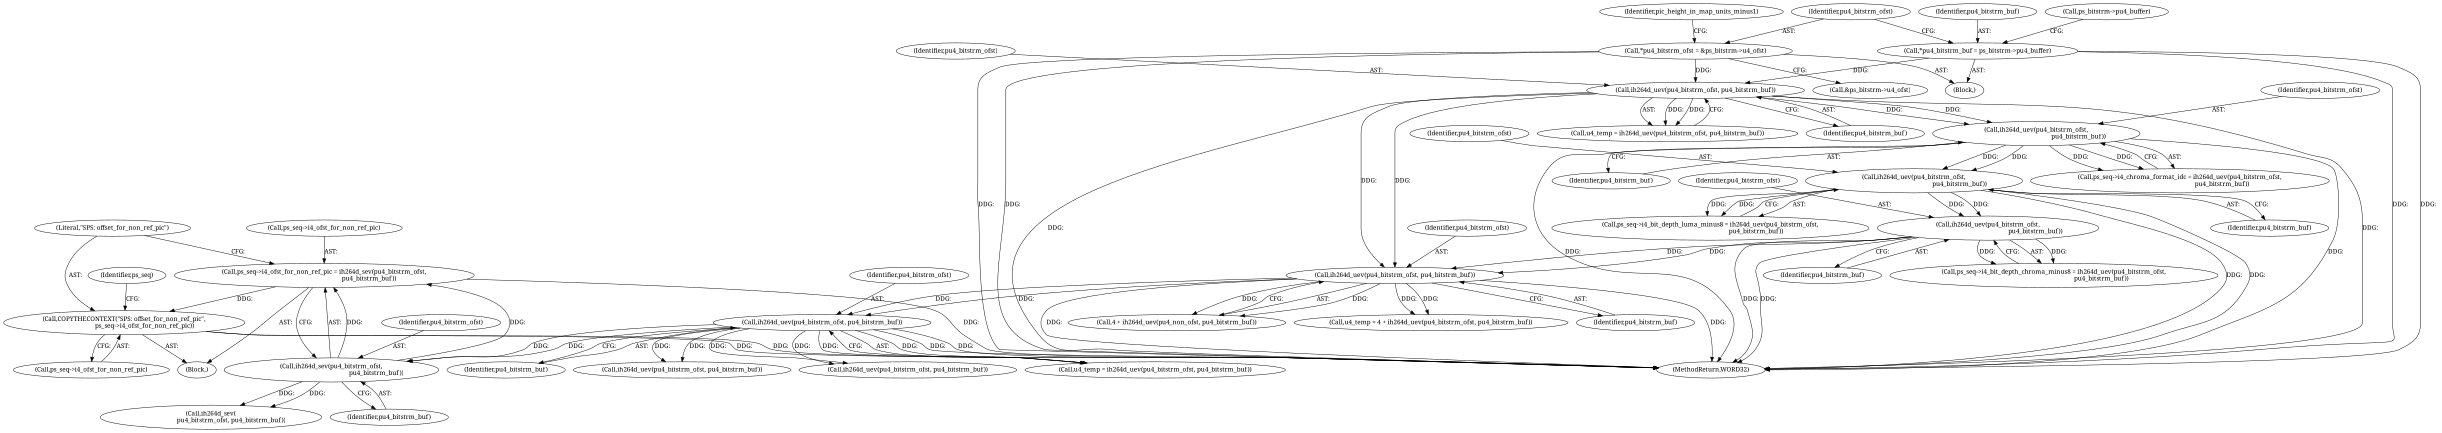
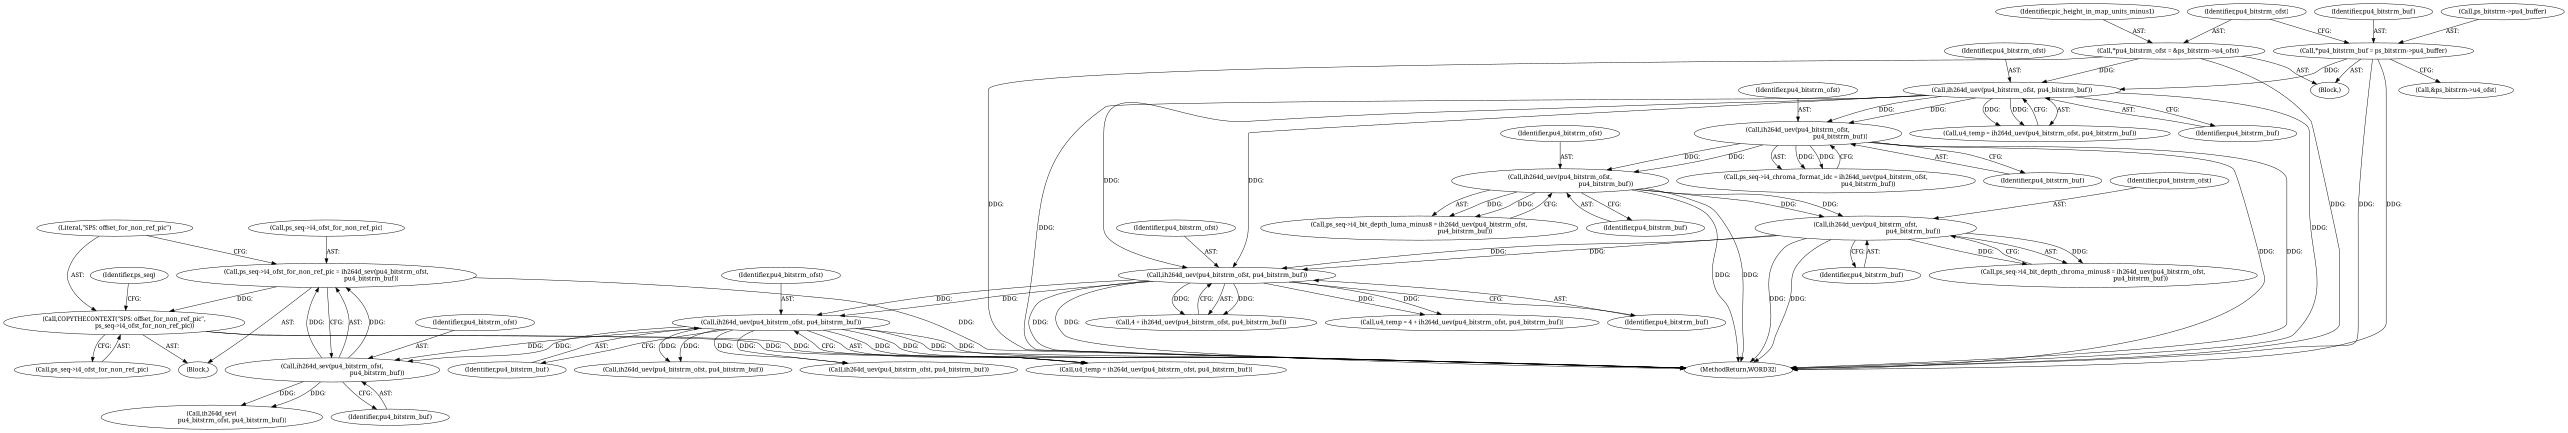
  digraph {
    fontname="Noto Serif"
    node [fontname="Noto Serif"]
    edge [fontname="Noto Serif"]
    n1 [label="(Call,ps_seq->i4_ofst_for_non_ref_pic = ih264d_sev(pu4_bitstrm_ofst,\n                                                     pu4_bitstrm_buf))"]
    n2 [label="(Call,ih264d_sev(pu4_bitstrm_ofst,\n                                                     pu4_bitstrm_buf))"]
    n3 [label="(Call,COPYTHECONTEXT(\"SPS: offset_for_non_ref_pic\",\n                        ps_seq->i4_ofst_for_non_ref_pic))"]
    n4 [label="(Block,)"]
    n5 [label="(MethodReturn,WORD32)"]
    n6 [label="(Call,ih264d_sev(\n                        pu4_bitstrm_ofst, pu4_bitstrm_buf))"]
    n7 [label="(Identifier,pu4_bitstrm_buf)"]
    n8 [label="(Call,ps_seq->i4_ofst_for_non_ref_pic)"]
    n9 [label="(Call,ih264d_uev(pu4_bitstrm_ofst, pu4_bitstrm_buf))"]
    n10 [label="(Identifier,pu4_bitstrm_buf)"]
    n11 [label="(Call,ih264d_uev(pu4_bitstrm_ofst, pu4_bitstrm_buf))"]
    n12 [label="(Call,ih264d_uev(pu4_bitstrm_ofst, pu4_bitstrm_buf))"]
    n13 [label="(Call,u4_temp = ih264d_uev(pu4_bitstrm_ofst, pu4_bitstrm_buf))"]
    n14 [label="(Call,ih264d_uev(pu4_bitstrm_ofst, pu4_bitstrm_buf))"]
-   n15 [label="(Call,4 + ih264d_uev(pu4_non_ofst, pu4_bitstrm_buf))"]
+   n15 [label="(Call,4 + ih264d_uev(pu4_bitstrm_ofst, pu4_bitstrm_buf))"]
    n16 [label="(Call,u4_temp = 4 + ih264d_uev(pu4_bitstrm_ofst, pu4_bitstrm_buf))"]
    n17 [label="(Identifier,pu4_bitstrm_buf)"]
    n18 [label="(Call,ih264d_uev(pu4_bitstrm_ofst,\n                                                        pu4_bitstrm_buf))"]
    n19 [label="(Identifier,pu4_bitstrm_buf)"]
    n20 [label="(Call,ps_seq->i4_bit_depth_chroma_minus8 = ih264d_uev(pu4_bitstrm_ofst,\n                                                        pu4_bitstrm_buf))"]
    n21 [label="(Call,ih264d_uev(pu4_bitstrm_ofst,\n                                                      pu4_bitstrm_buf))"]
    n22 [label="(Identifier,pu4_bitstrm_buf)"]
    n23 [label="(Call,ps_seq->i4_bit_depth_luma_minus8 = ih264d_uev(pu4_bitstrm_ofst,\n                                                      pu4_bitstrm_buf))"]
    n24 [label="(Call,ih264d_uev(pu4_bitstrm_ofst,\n                                                  pu4_bitstrm_buf))"]
    n25 [label="(Call,ps_seq->i4_chroma_format_idc = ih264d_uev(pu4_bitstrm_ofst,\n                                                  pu4_bitstrm_buf))"]
    n26 [label="(Identifier,pu4_bitstrm_buf)"]
    n27 [label="(Call,ih264d_uev(pu4_bitstrm_ofst, pu4_bitstrm_buf))"]
    n28 [label="(Call,u4_temp = ih264d_uev(pu4_bitstrm_ofst, pu4_bitstrm_buf))"]
    n29 [label="(Identifier,pu4_bitstrm_buf)"]
    n30 [label="(Call,*pu4_bitstrm_ofst = &ps_bitstrm->u4_ofst)"]
    n31 [label="(Block,)"]
    n32 [label="(Call,&ps_bitstrm->u4_ofst)"]
    n33 [label="(Call,*pu4_bitstrm_buf = ps_bitstrm->pu4_buffer)"]
    n34 [label="(Call,ps_bitstrm->pu4_buffer)"]
    n35 [label="(Identifier,pu4_bitstrm_ofst)"]
    n36 [label="(Identifier,pu4_bitstrm_buf)"]
    n37 [label="(Identifier,ps_seq)"]
    n38 [label="(Identifier,pu4_bitstrm_ofst)"]
    n39 [label="(Identifier,pu4_bitstrm_ofst)"]
    n40 [label="(Identifier,pu4_bitstrm_ofst)"]
    n41 [label="(Identifier,pic_height_in_map_units_minus1)"]
    n42 [label="(Identifier,pu4_bitstrm_ofst)"]
    n43 [label="(Identifier,pu4_bitstrm_ofst)"]
    n44 [label="(Literal,\"SPS: offset_for_non_ref_pic\")"]
    n45 [label="(Identifier,pu4_bitstrm_ofst)"]
    n46 [label="(Identifier,pu4_bitstrm_ofst)"]
    n47 [label="(Call,ps_seq->i4_ofst_for_non_ref_pic)"]
    n1 -> n2 [label="CFG: "]
    n1 -> n3 [label="DDG: "]
    n1 -> n4 [label="AST: "]
    n1 -> n5 [label="DDG: "]
    n2 -> n1 [label="AST: "]
    n2 -> n1 [label="DDG: "]
    n2 -> n1 [label="DDG: "]
    n2 -> n6 [label="DDG: "]
    n2 -> n6 [label="DDG: "]
    n2 -> n7 [label="CFG: "]
    n3 -> n4 [label="AST: "]
    n3 -> n5 [label="DDG: "]
    n3 -> n5 [label="DDG: "]
    n3 -> n8 [label="CFG: "]
    n7 -> n2 [label="AST: "]
    n8 -> n3 [label="AST: "]
    n9 -> n2 [label="DDG: "]
    n9 -> n2 [label="DDG: "]
    n9 -> n5 [label="DDG: "]
    n9 -> n5 [label="DDG: "]
    n9 -> n10 [label="CFG: "]
    n9 -> n11 [label="DDG: "]
    n9 -> n11 [label="DDG: "]
    n9 -> n12 [label="DDG: "]
    n9 -> n12 [label="DDG: "]
    n9 -> n13 [label="AST: "]
    n9 -> n13 [label="DDG: "]
    n9 -> n13 [label="DDG: "]
    n10 -> n9 [label="AST: "]
    n13 -> n9 [label="CFG: "]
    n14 -> n5 [label="DDG: "]
    n14 -> n5 [label="DDG: "]
    n14 -> n9 [label="DDG: "]
    n14 -> n9 [label="DDG: "]
    n14 -> n15 [label="AST: "]
    n14 -> n15 [label="DDG: "]
    n14 -> n15 [label="DDG: "]
    n14 -> n16 [label="DDG: "]
    n14 -> n16 [label="DDG: "]
    n14 -> n17 [label="CFG: "]
    n15 -> n14 [label="CFG: "]
    n17 -> n14 [label="AST: "]
    n18 -> n5 [label="DDG: "]
    n18 -> n5 [label="DDG: "]
    n18 -> n14 [label="DDG: "]
    n18 -> n14 [label="DDG: "]
    n18 -> n19 [label="CFG: "]
    n18 -> n20 [label="AST: "]
    n18 -> n20 [label="DDG: "]
    n18 -> n20 [label="DDG: "]
    n19 -> n18 [label="AST: "]
    n20 -> n18 [label="CFG: "]
    n21 -> n5 [label="DDG: "]
    n21 -> n5 [label="DDG: "]
    n21 -> n18 [label="DDG: "]
    n21 -> n18 [label="DDG: "]
    n21 -> n22 [label="CFG: "]
    n21 -> n23 [label="AST: "]
    n21 -> n23 [label="DDG: "]
    n21 -> n23 [label="DDG: "]
    n22 -> n21 [label="AST: "]
    n23 -> n21 [label="CFG: "]
    n24 -> n5 [label="DDG: "]
    n24 -> n5 [label="DDG: "]
    n24 -> n21 [label="DDG: "]
    n24 -> n21 [label="DDG: "]
    n24 -> n25 [label="AST: "]
    n24 -> n25 [label="DDG: "]
    n24 -> n25 [label="DDG: "]
    n24 -> n26 [label="CFG: "]
    n25 -> n24 [label="CFG: "]
    n26 -> n24 [label="AST: "]
    n27 -> n5 [label="DDG: "]
    n27 -> n5 [label="DDG: "]
    n27 -> n14 [label="DDG: "]
    n27 -> n14 [label="DDG: "]
    n27 -> n24 [label="DDG: "]
    n27 -> n24 [label="DDG: "]
    n27 -> n28 [label="AST: "]
    n27 -> n28 [label="DDG: "]
    n27 -> n28 [label="DDG: "]
    n27 -> n29 [label="CFG: "]
    n28 -> n27 [label="CFG: "]
    n29 -> n27 [label="AST: "]
    n30 -> n5 [label="DDG: "]
    n30 -> n5 [label="DDG: "]
    n30 -> n27 [label="DDG: "]
    n30 -> n31 [label="AST: "]
-   n30 -> n32 [label="CFG: "]
+   n33 -> n32 [label="CFG: "]
    n33 -> n5 [label="DDG: "]
    n33 -> n5 [label="DDG: "]
    n33 -> n27 [label="DDG: "]
    n33 -> n31 [label="AST: "]
-   n34 -> n33 [label="CFG: "]
+   n34 -> n33 [label="AST: "]
    n35 -> n14 [label="AST: "]
    n36 -> n33 [label="AST: "]
    n37 -> n3 [label="CFG: "]
    n38 -> n9 [label="AST: "]
    n39 -> n24 [label="AST: "]
    n40 -> n30 [label="AST: "]
    n40 -> n33 [label="CFG: "]
-   n41 -> n30 [label="CFG: "]
+   n41 -> n30 [label="AST: "]
    n42 -> n27 [label="AST: "]
    n43 -> n2 [label="AST: "]
    n44 -> n1 [label="CFG: "]
    n44 -> n3 [label="AST: "]
    n45 -> n18 [label="AST: "]
    n46 -> n21 [label="AST: "]
    n47 -> n1 [label="AST: "]
  }
